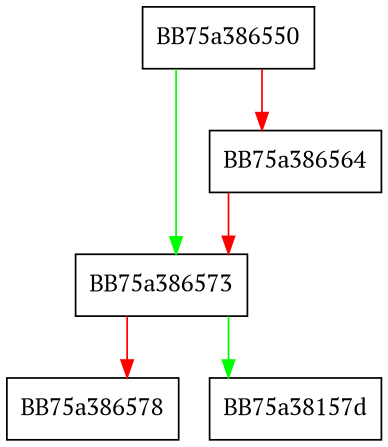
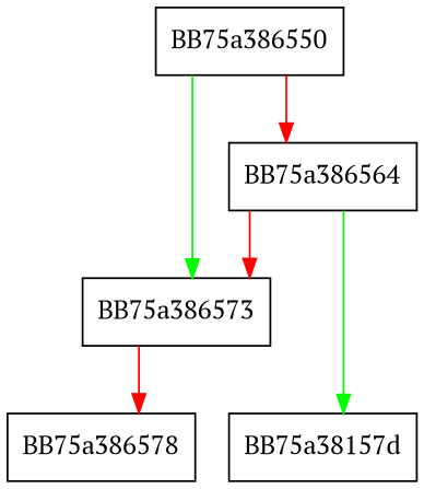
  digraph {
    fontname="PT Serif"
    splines=ortho
    node [fontname="PT Serif" shape=box]
    edge [color=red fontname="PT Serif"]
    BB75a386550
    BB75a386564
    BB75a386573
    n4 [label=BB75a38157d]
    BB75a386578
    BB75a386550 -> BB75a386564
    BB75a386550 -> BB75a386573 [color=green]
    BB75a386564 -> BB75a386573
-   BB75a386573 -> n4 [color=green]
+   BB75a386564 -> n4 [color=green]
    BB75a386573 -> BB75a386578
  }
